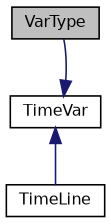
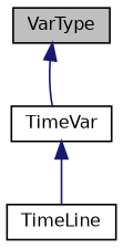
  digraph {
    node [color=black fillcolor=white fontname=Helvetica fontsize=10 shape=record style=filled]
    edge [color=midnightblue dir=back fontname=Helvetica fontsize=10 labelfontname=Helvetica labelfontsize=10 style=solid]
    n1 [fillcolor=grey75 fontcolor=black height=0.2 label=VarType width=0.4]
    n2 [height=0.2 label=TimeVar width=0.4]
    n3 [height=0.2 label=TimeLine width=0.4]
-   n2 -> n1
+   n1 -> n2
    n2 -> n3
  }
